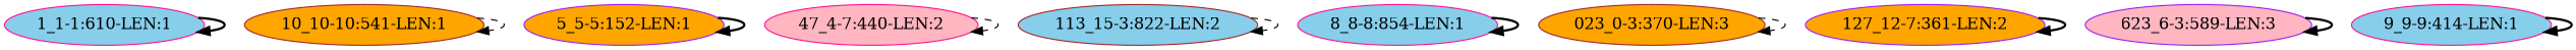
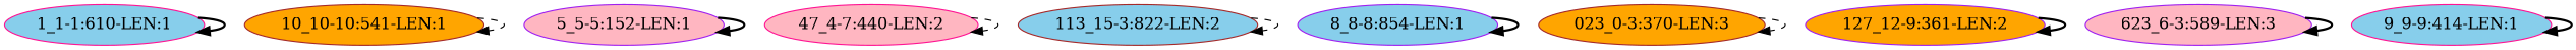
  digraph {
    node [color=purple fillcolor=skyblue style=filled]
    edge [style=bold]
    "1_1-1:610-LEN:1" [color=deeppink]
    "10_10-10:541-LEN:1" [color=brown fillcolor=orange]
-   "5_5-5:152-LEN:1" [fillcolor=orange]
+   "5_5-5:152-LEN:1" [fillcolor=lightpink]
    "47_4-7:440-LEN:2" [color=deeppink fillcolor=lightpink]
    n5 [color=brown label="113_15-3:822-LEN:2"]
-   "8_8-8:854-LEN:1" [color=deeppink]
+   "8_8-8:854-LEN:1"
    "023_0-3:370-LEN:3" [color=brown fillcolor=orange]
-   "127_12-7:361-LEN:2" [fillcolor=orange]
+   "127_12-7:361-LEN:2" [fillcolor=orange label="127_12-9:361-LEN:2"]
    "623_6-3:589-LEN:3" [fillcolor=lightpink]
    "9_9-9:414-LEN:1" [color=deeppink]
    "1_1-1:610-LEN:1" -> "1_1-1:610-LEN:1"
    "10_10-10:541-LEN:1" -> "10_10-10:541-LEN:1" [style=dashed]
    "5_5-5:152-LEN:1" -> "5_5-5:152-LEN:1"
    "47_4-7:440-LEN:2" -> "47_4-7:440-LEN:2" [style=dashed]
    n5 -> n5 [style=dashed]
    "8_8-8:854-LEN:1" -> "8_8-8:854-LEN:1"
    "023_0-3:370-LEN:3" -> "023_0-3:370-LEN:3" [style=dashed]
    "127_12-7:361-LEN:2" -> "127_12-7:361-LEN:2"
    "623_6-3:589-LEN:3" -> "623_6-3:589-LEN:3"
    "9_9-9:414-LEN:1" -> "9_9-9:414-LEN:1"
  }
